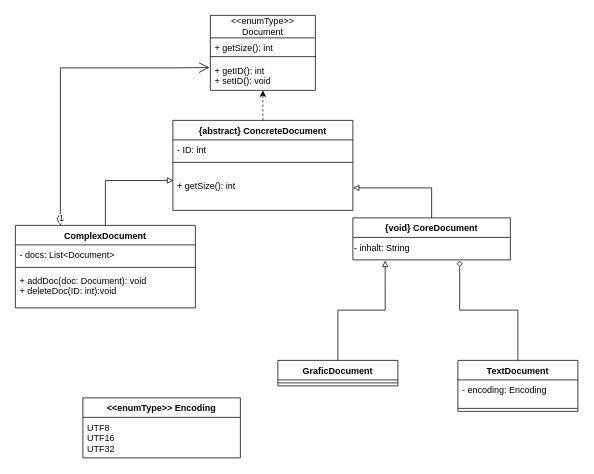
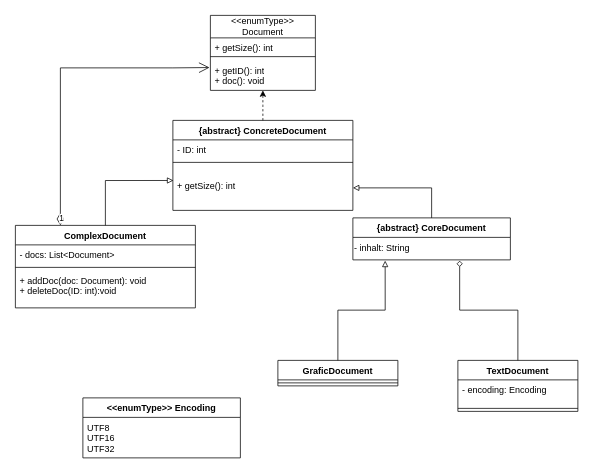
  <mxCell id="0" />
  <mxCell id="1" parent="0" />
  <mxCell id="2" value="&amp;lt;&amp;lt;enumType&amp;gt;&amp;gt;&lt;div&gt;Document&lt;/div&gt;" style="swimlane;fontStyle=0;childLayout=stackLayout;horizontal=1;startSize=30;fillColor=none;horizontalStack=0;resizeParent=1;resizeParentMax=0;resizeLast=0;collapsible=1;marginBottom=0;whiteSpace=wrap;html=1;" parent="1" vertex="1"><mxGeometry x="280" y="20" width="140" height="100" as="geometry" /></mxCell>
  <mxCell id="3" value="+ getSize(): int&lt;div&gt;&lt;br&gt;&lt;/div&gt;" style="text;strokeColor=none;fillColor=none;align=left;verticalAlign=top;spacingLeft=4;spacingRight=4;overflow=hidden;rotatable=0;points=[[0,0.5],[1,0.5]];portConstraint=eastwest;whiteSpace=wrap;html=1;" parent="2" vertex="1"><mxGeometry y="30" width="140" height="20" as="geometry" /></mxCell>
  <mxCell id="4" value="" style="line;strokeWidth=1;fillColor=none;align=left;verticalAlign=middle;spacingTop=-1;spacingLeft=3;spacingRight=3;rotatable=0;labelPosition=right;points=[];portConstraint=eastwest;strokeColor=inherit;" vertex="1" parent="2"><mxGeometry y="50" width="140" height="10" as="geometry" /></mxCell>
- <mxCell id="5" value="&lt;div&gt;+ getID(): int&lt;/div&gt;&lt;div&gt;+ setID(): void&lt;/div&gt;" style="text;strokeColor=none;fillColor=none;align=left;verticalAlign=top;spacingLeft=4;spacingRight=4;overflow=hidden;rotatable=0;points=[[0,0.5],[1,0.5]];portConstraint=eastwest;whiteSpace=wrap;html=1;" vertex="1" parent="2"><mxGeometry y="60" width="140" height="40" as="geometry" /></mxCell>
+ <mxCell id="5" value="&lt;div&gt;+ getID(): int&lt;/div&gt;&lt;div&gt;+ doc(): void&lt;/div&gt;" style="text;strokeColor=none;fillColor=none;align=left;verticalAlign=top;spacingLeft=4;spacingRight=4;overflow=hidden;rotatable=0;points=[[0,0.5],[1,0.5]];portConstraint=eastwest;whiteSpace=wrap;html=1;" vertex="1" parent="2"><mxGeometry y="60" width="140" height="40" as="geometry" /></mxCell>
  <mxCell id="6" value="GraficDocument" style="swimlane;fontStyle=1;align=center;verticalAlign=top;childLayout=stackLayout;horizontal=1;startSize=26;horizontalStack=0;resizeParent=1;resizeParentMax=0;resizeLast=0;collapsible=1;marginBottom=0;whiteSpace=wrap;html=1;" parent="1" vertex="1"><mxGeometry x="370" y="480" width="160" height="34" as="geometry" /></mxCell>
  <mxCell id="7" value="" style="line;strokeWidth=1;fillColor=none;align=left;verticalAlign=middle;spacingTop=-1;spacingLeft=3;spacingRight=3;rotatable=0;labelPosition=right;points=[];portConstraint=eastwest;strokeColor=inherit;" parent="6" vertex="1"><mxGeometry y="26" width="160" height="8" as="geometry" /></mxCell>
  <mxCell id="8" value="TextDocument" style="swimlane;fontStyle=1;align=center;verticalAlign=top;childLayout=stackLayout;horizontal=1;startSize=26;horizontalStack=0;resizeParent=1;resizeParentMax=0;resizeLast=0;collapsible=1;marginBottom=0;whiteSpace=wrap;html=1;" parent="1" vertex="1"><mxGeometry x="610" y="480" width="160" height="68" as="geometry" /></mxCell>
  <mxCell id="9" value="&lt;div&gt;- encoding: Encoding&lt;/div&gt;" style="text;strokeColor=none;fillColor=none;align=left;verticalAlign=top;spacingLeft=4;spacingRight=4;overflow=hidden;rotatable=0;points=[[0,0.5],[1,0.5]];portConstraint=eastwest;whiteSpace=wrap;html=1;" parent="8" vertex="1"><mxGeometry y="26" width="160" height="34" as="geometry" /></mxCell>
  <mxCell id="10" value="" style="line;strokeWidth=1;fillColor=none;align=left;verticalAlign=middle;spacingTop=-1;spacingLeft=3;spacingRight=3;rotatable=0;labelPosition=right;points=[];portConstraint=eastwest;strokeColor=inherit;" parent="8" vertex="1"><mxGeometry y="60" width="160" height="8" as="geometry" /></mxCell>
  <mxCell id="11" value="&amp;lt;&amp;lt;enumType&amp;gt;&amp;gt;&amp;nbsp;&lt;span style=&quot;background-color: transparent; color: light-dark(rgb(0, 0, 0), rgb(255, 255, 255));&quot;&gt;Encoding&lt;/span&gt;" style="swimlane;fontStyle=1;align=center;verticalAlign=top;childLayout=stackLayout;horizontal=1;startSize=26;horizontalStack=0;resizeParent=1;resizeParentMax=0;resizeLast=0;collapsible=1;marginBottom=0;whiteSpace=wrap;html=1;" parent="1" vertex="1"><mxGeometry x="110" y="530" width="210" height="80" as="geometry" /></mxCell>
  <mxCell id="12" value="UTF8&lt;div&gt;UTF16&lt;/div&gt;&lt;div&gt;UTF32&lt;/div&gt;" style="text;strokeColor=none;fillColor=none;align=left;verticalAlign=top;spacingLeft=4;spacingRight=4;overflow=hidden;rotatable=0;points=[[0,0.5],[1,0.5]];portConstraint=eastwest;whiteSpace=wrap;html=1;" parent="11" vertex="1"><mxGeometry y="26" width="210" height="54" as="geometry" /></mxCell>
  <mxCell id="13" style="edgeStyle=orthogonalEdgeStyle;rounded=0;orthogonalLoop=1;jettySize=auto;html=1;entryX=1;entryY=0.5;entryDx=0;entryDy=0;endArrow=block;endFill=0;" parent="1" source="14" target="21" edge="1"><mxGeometry relative="1" as="geometry" /></mxCell>
- <mxCell id="14" value="&lt;div&gt;{void}&amp;nbsp;&lt;span style=&quot;background-color: transparent; color: light-dark(rgb(0, 0, 0), rgb(255, 255, 255));&quot;&gt;CoreDocument&lt;/span&gt;&lt;/div&gt;" style="swimlane;fontStyle=1;align=center;verticalAlign=top;childLayout=stackLayout;horizontal=1;startSize=26;horizontalStack=0;resizeParent=1;resizeParentMax=0;resizeLast=0;collapsible=1;marginBottom=0;whiteSpace=wrap;html=1;" parent="1" vertex="1"><mxGeometry x="470" y="290" width="210" height="56" as="geometry" /></mxCell>
+ <mxCell id="14" value="&lt;div&gt;{abstract}&amp;nbsp;&lt;span style=&quot;background-color: transparent; color: light-dark(rgb(0, 0, 0), rgb(255, 255, 255));&quot;&gt;CoreDocument&lt;/span&gt;&lt;/div&gt;" style="swimlane;fontStyle=1;align=center;verticalAlign=top;childLayout=stackLayout;horizontal=1;startSize=26;horizontalStack=0;resizeParent=1;resizeParentMax=0;resizeLast=0;collapsible=1;marginBottom=0;whiteSpace=wrap;html=1;" parent="1" vertex="1"><mxGeometry x="470" y="290" width="210" height="56" as="geometry" /></mxCell>
  <mxCell id="15" value="- inhalt: String" style="text;html=1;align=left;verticalAlign=middle;resizable=0;points=[];autosize=1;strokeColor=none;fillColor=none;" vertex="1" parent="14"><mxGeometry y="26" width="210" height="30" as="geometry" /></mxCell>
  <mxCell id="16" style="edgeStyle=orthogonalEdgeStyle;rounded=0;orthogonalLoop=1;jettySize=auto;html=1;entryX=0.205;entryY=1.034;entryDx=0;entryDy=0;entryPerimeter=0;endArrow=block;endFill=0;" parent="1" source="6" target="15" edge="1"><mxGeometry relative="1" as="geometry"><mxPoint x="513.89" y="366.95" as="targetPoint" /></mxGeometry></mxCell>
  <mxCell id="17" style="edgeStyle=orthogonalEdgeStyle;rounded=0;orthogonalLoop=1;jettySize=auto;html=1;entryX=0.678;entryY=1.034;entryDx=0;entryDy=0;entryPerimeter=0;endArrow=diamond;endFill=0;" parent="1" source="8" target="15" edge="1"><mxGeometry relative="1" as="geometry"><mxPoint x="613.01" y="365.05" as="targetPoint" /></mxGeometry></mxCell>
  <mxCell id="18" value="{abstract}&amp;nbsp;&lt;span style=&quot;background-color: transparent; color: light-dark(rgb(0, 0, 0), rgb(255, 255, 255));&quot;&gt;ConcreteDocument&lt;/span&gt;" style="swimlane;fontStyle=1;align=center;verticalAlign=top;childLayout=stackLayout;horizontal=1;startSize=26;horizontalStack=0;resizeParent=1;resizeParentMax=0;resizeLast=0;collapsible=1;marginBottom=0;whiteSpace=wrap;html=1;" parent="1" vertex="1"><mxGeometry x="230" y="160" width="240" height="120" as="geometry" /></mxCell>
  <mxCell id="19" value="- ID: int" style="text;strokeColor=none;fillColor=none;align=left;verticalAlign=top;spacingLeft=4;spacingRight=4;overflow=hidden;rotatable=0;points=[[0,0.5],[1,0.5]];portConstraint=eastwest;whiteSpace=wrap;html=1;" parent="18" vertex="1"><mxGeometry y="26" width="240" height="26" as="geometry" /></mxCell>
  <mxCell id="20" value="" style="line;strokeWidth=1;fillColor=none;align=left;verticalAlign=middle;spacingTop=-1;spacingLeft=3;spacingRight=3;rotatable=0;labelPosition=right;points=[];portConstraint=eastwest;strokeColor=inherit;" parent="18" vertex="1"><mxGeometry y="52" width="240" height="8" as="geometry" /></mxCell>
  <mxCell id="21" value="&lt;div&gt;&lt;br&gt;&lt;/div&gt;&lt;div&gt;+ getSize(): int&lt;/div&gt;" style="text;strokeColor=none;fillColor=none;align=left;verticalAlign=top;spacingLeft=4;spacingRight=4;overflow=hidden;rotatable=0;points=[[0,0.5],[1,0.5]];portConstraint=eastwest;whiteSpace=wrap;html=1;" parent="18" vertex="1"><mxGeometry y="60" width="240" height="60" as="geometry" /></mxCell>
  <mxCell id="22" style="edgeStyle=orthogonalEdgeStyle;rounded=0;orthogonalLoop=1;jettySize=auto;html=1;dashed=1;" parent="1" source="18" edge="1"><mxGeometry relative="1" as="geometry"><mxPoint x="350" y="120" as="targetPoint" /></mxGeometry></mxCell>
  <mxCell id="23" value="ComplexDocument" style="swimlane;fontStyle=1;align=center;verticalAlign=top;childLayout=stackLayout;horizontal=1;startSize=26;horizontalStack=0;resizeParent=1;resizeParentMax=0;resizeLast=0;collapsible=1;marginBottom=0;whiteSpace=wrap;html=1;" vertex="1" parent="1"><mxGeometry x="20" y="300" width="240" height="110" as="geometry" /></mxCell>
  <mxCell id="24" value="- docs: List&amp;lt;Document&amp;gt;" style="text;strokeColor=none;fillColor=none;align=left;verticalAlign=top;spacingLeft=4;spacingRight=4;overflow=hidden;rotatable=0;points=[[0,0.5],[1,0.5]];portConstraint=eastwest;whiteSpace=wrap;html=1;" vertex="1" parent="23"><mxGeometry y="26" width="240" height="26" as="geometry" /></mxCell>
  <mxCell id="25" value="" style="line;strokeWidth=1;fillColor=none;align=left;verticalAlign=middle;spacingTop=-1;spacingLeft=3;spacingRight=3;rotatable=0;labelPosition=right;points=[];portConstraint=eastwest;strokeColor=inherit;" vertex="1" parent="23"><mxGeometry y="52" width="240" height="8" as="geometry" /></mxCell>
  <mxCell id="26" value="+ addDoc(doc: Document): void&lt;div&gt;+ deleteDoc(ID: int):void&lt;br&gt;&lt;div&gt;&lt;br&gt;&lt;/div&gt;&lt;/div&gt;" style="text;strokeColor=none;fillColor=none;align=left;verticalAlign=top;spacingLeft=4;spacingRight=4;overflow=hidden;rotatable=0;points=[[0,0.5],[1,0.5]];portConstraint=eastwest;whiteSpace=wrap;html=1;" vertex="1" parent="23"><mxGeometry y="60" width="240" height="50" as="geometry" /></mxCell>
  <mxCell id="27" style="edgeStyle=orthogonalEdgeStyle;rounded=0;orthogonalLoop=1;jettySize=auto;html=1;entryX=0.003;entryY=0.336;entryDx=0;entryDy=0;entryPerimeter=0;endArrow=block;endFill=0;" edge="1" parent="1" source="23" target="21"><mxGeometry relative="1" as="geometry" /></mxCell>
  <mxCell id="28" value="1" style="endArrow=open;html=1;endSize=12;startArrow=diamondThin;startSize=14;startFill=0;edgeStyle=orthogonalEdgeStyle;align=left;verticalAlign=bottom;rounded=0;exitX=0.25;exitY=0;exitDx=0;exitDy=0;entryX=-0.008;entryY=0.239;entryDx=0;entryDy=0;entryPerimeter=0;" edge="1" parent="1" source="23" target="5"><mxGeometry x="-1" y="3" relative="1" as="geometry"><mxPoint x="0" y="140" as="sourcePoint" /><mxPoint x="230" y="60" as="targetPoint" /><Array as="points"><mxPoint x="80" y="90" /><mxPoint x="230" y="90" /></Array></mxGeometry></mxCell>
